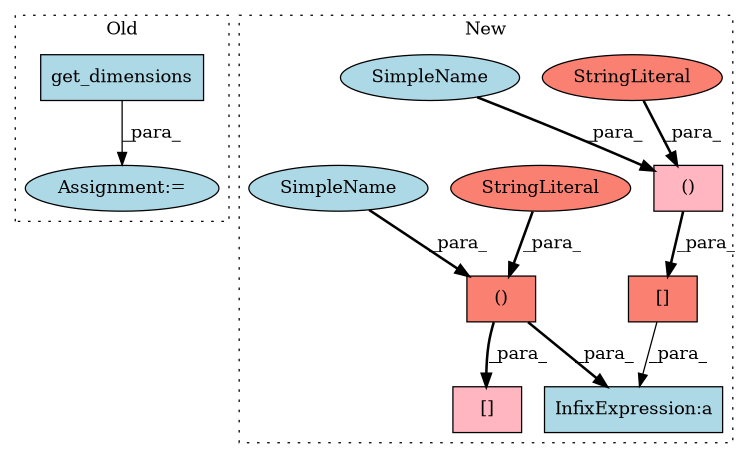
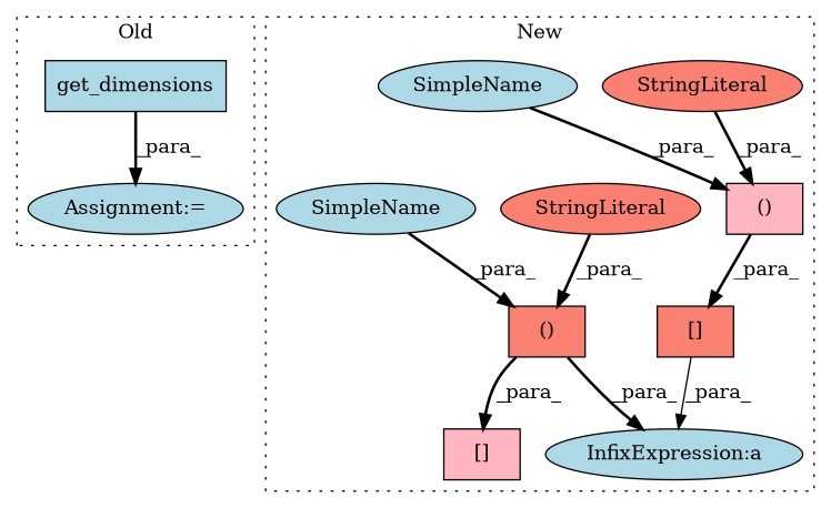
  digraph {
    node [a=106 fillcolor=lightblue l=33 s=4062 shape=box style=filled]
    edge [style=bold]
    n1 [a=32 l="15,1" label=get_dimensions s="3894,3910"]
    n2 [a=7 l=2 label="Assignment:=" s=3892 shape=ellipse]
    n3 [fillcolor=lightpink label="()"]
    n4 [fillcolor=salmon label="()" s=3998]
-   n5 [a=27 l=3 label="InfixExpression:a" s=4034]
+   n5 [a=27 l=3 label="InfixExpression:a" s=4034 shape=ellipse]
    n6 [a=2 fillcolor=lightpink l="56,2" label="[]" s="3942,4031"]
    n7 [a=45 fillcolor=salmon l=16 label=StringLiteral s=4015 shape=ellipse]
    n8 [a=2 fillcolor=salmon l="25,2" label="[]" s="4037,4095"]
    n9 [a=45 fillcolor=salmon l=16 label=StringLiteral shape=ellipse]
    n10 [a=42 l=4 label=SimpleName s=4091 shape=ellipse]
    n11 [a=42 l=4 label=SimpleName s=3998 shape=ellipse]
    subgraph cluster_1 {
      label=Old
      style=dotted
      n1
      n2
    }
    subgraph cluster_2 {
      label=New
      style=dotted
      n3
      n4
      n5
      n6
      n7
      n8
      n9
      n10
      n11
    }
-   n1 -> n2 [label=_para_ style=solid]
+   n1 -> n2 [label=_para_]
    n3 -> n8 [label=_para_]
    n4 -> n5 [label=_para_]
    n4 -> n6 [label=_para_]
    n7 -> n4 [label=_para_]
    n8 -> n5 [label=_para_ style=solid]
    n9 -> n3 [label=_para_]
    n10 -> n3 [label=_para_]
    n11 -> n4 [label=_para_]
  }
